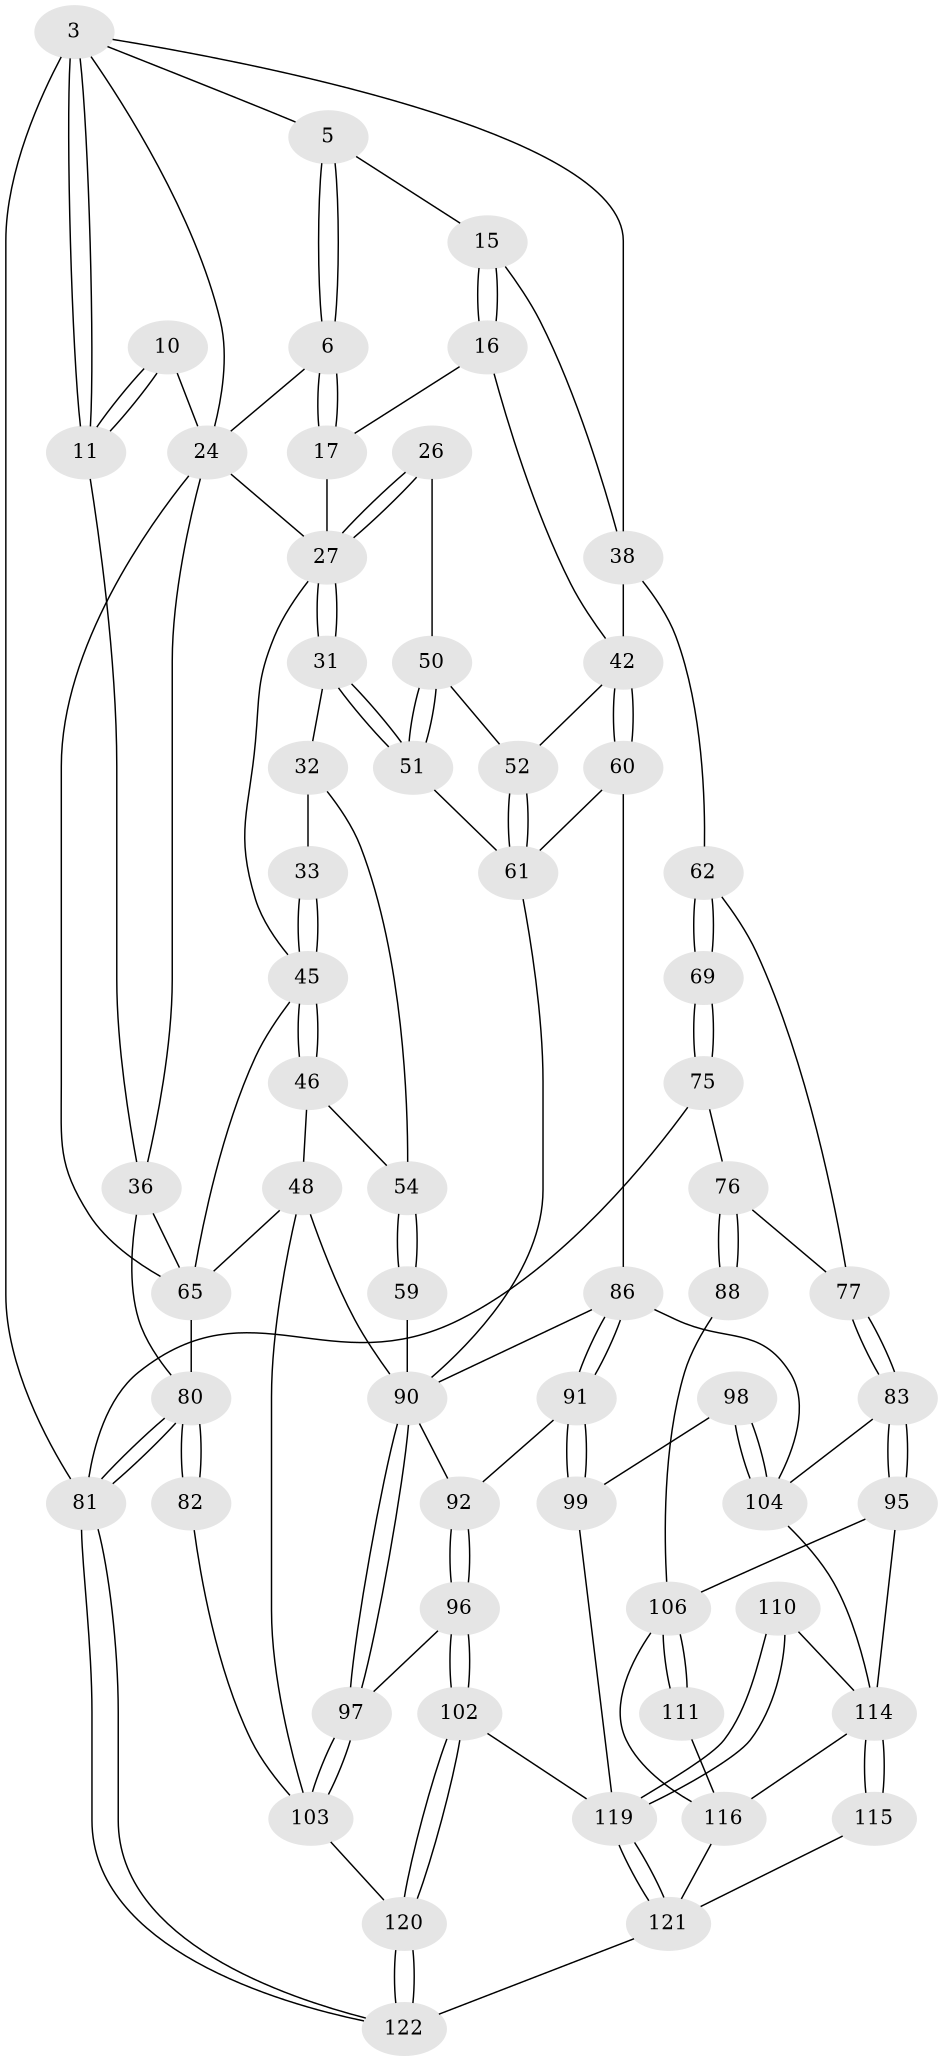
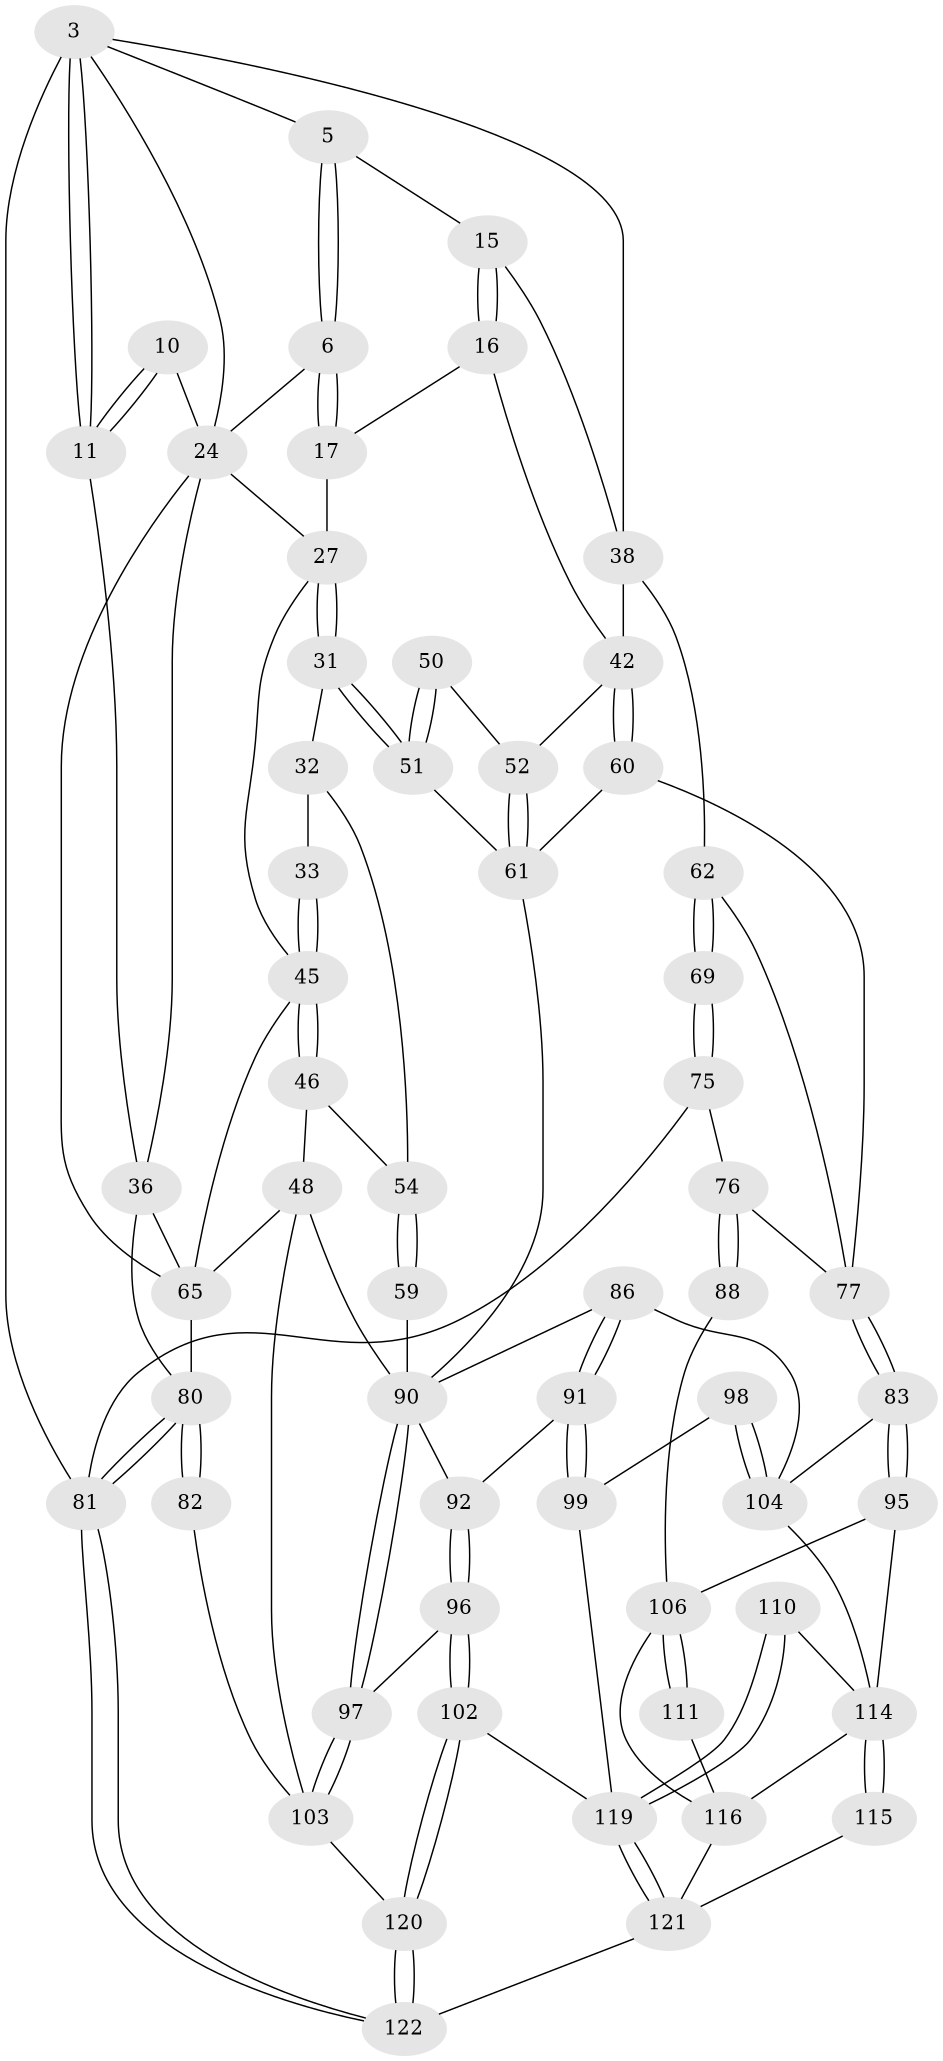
  graph {
    fontname="DejaVu Serif"
    node [color=gray90 fontname="DejaVu Serif" style=filled]
    edge [fontname="DejaVu Serif"]
    3 [super="+2"]
    5 [super="+1"]
    11
    24 [super="+23+9+8"]
    38 [super="+25+13+12"]
    81 [super="+71"]
    6
    15 [super="+14"]
    36 [super="+35+34"]
    27 [super="+19+20+18+22"]
    65 [super="+49"]
    42 [super="+39"]
    62 [super="+41+40"]
    122
    17
    16
    10
    80 [super="+73+68"]
    52 [super="+43"]
    60
    31
    45 [super="+29+28"]
-   26
    50 [super="+44"]
    51
    32
    46
    33
    54 [super="+53"]
    61 [super="+55"]
    59
    82 [super="+67"]
    77 [super="+64"]
    69
    48 [super="+47"]
    90 [super="+89+70"]
    103 [super="+87+79"]
    92
    97
    120
    83
    n42 [label=75]
    76 [super="+75"]
    88
    106 [super="+93+94"]
    95
    104 [super="+84+85"]
    116 [super="+112+105+113"]
    121 [super="+118+117"]
    114 [super="+108+109"]
    86
    91
    99
    111
    96
    119 [super="+101+100"]
    102
    115
    98
    110
    3 -- 5
    3 -- 11
    3 -- 11
    3 -- 24
    3 -- 38
    3 -- 81 [weight=2]
    5 -- 6
    5 -- 6
    5 -- 15
    11 -- 36
    24 -- 36
    24 -- 27 [weight=2]
    24 -- 65
    38 -- 42
    38 -- 62 [weight=2]
    81 -- 122
    81 -- 122
    6 -- 24
    6 -- 17
    6 -- 17
    15 -- 38 [weight=2]
    15 -- 16
    15 -- 16
    36 -- 65 [weight=2]
    36 -- 80
    27 -- 31
    27 -- 31
    27 -- 45
    65 -- 80
    42 -- 52
    42 -- 60
    42 -- 60
    62 -- 77
    62 -- 69 [weight=2]
    62 -- 69
    17 -- 27
    16 -- 42
    16 -- 17
    10 -- 11
    10 -- 11
    10 -- 24 [weight=2]
    80 -- 81
    80 -- 81
    80 -- 82 [weight=2]
    80 -- 82
    52 -- 61
    52 -- 61
    60 -- 61
-   60 -- 86
+   60 -- 77
    31 -- 51
    31 -- 51
    31 -- 32
    45 -- 65
    45 -- 46
    45 -- 46
-   26 -- 27 [weight=2]
-   26 -- 27
-   26 -- 50
    50 -- 52 [weight=2]
    50 -- 51
    50 -- 51
    51 -- 61
    32 -- 33
    32 -- 54
    46 -- 54
    46 -- 48
    33 -- 45 [weight=2]
    33 -- 45
    54 -- 59 [weight=2]
    54 -- 59
    61 -- 90
    59 -- 90
    82 -- 103 [weight=2]
    77 -- 83
    77 -- 83
    69 -- n42
    69 -- n42
    48 -- 65
    48 -- 90
    48 -- 103
    90 -- 92
    90 -- 97
    90 -- 97
    103 -- 120
    92 -- 96
    92 -- 96
    97 -- 103
    97 -- 103
    120 -- 122
    120 -- 122
    83 -- 95
    83 -- 95
    83 -- 104
    n42 -- 81
    n42 -- 76
    76 -- 77 [weight=2]
    76 -- 88 [weight=2]
    76 -- 88
    88 -- 106
    106 -- 116
    106 -- 111 [weight=2]
    106 -- 111
    95 -- 106
    95 -- 114
    104 -- 114
    116 -- 121 [weight=2]
    121 -- 122
    114 -- 116
    114 -- 115 [weight=2]
    114 -- 115
    86 -- 90
    86 -- 104
    86 -- 91
    86 -- 91
    91 -- 92
    91 -- 99
    91 -- 99
    99 -- 119
    111 -- 116
    96 -- 97
    96 -- 102
    96 -- 102
    119 -- 121
    119 -- 121
    102 -- 120
    102 -- 120
    102 -- 119
    115 -- 121
    98 -- 104 [weight=2]
    98 -- 104
    98 -- 99
    110 -- 114
    110 -- 119 [weight=2]
    110 -- 119
  }
